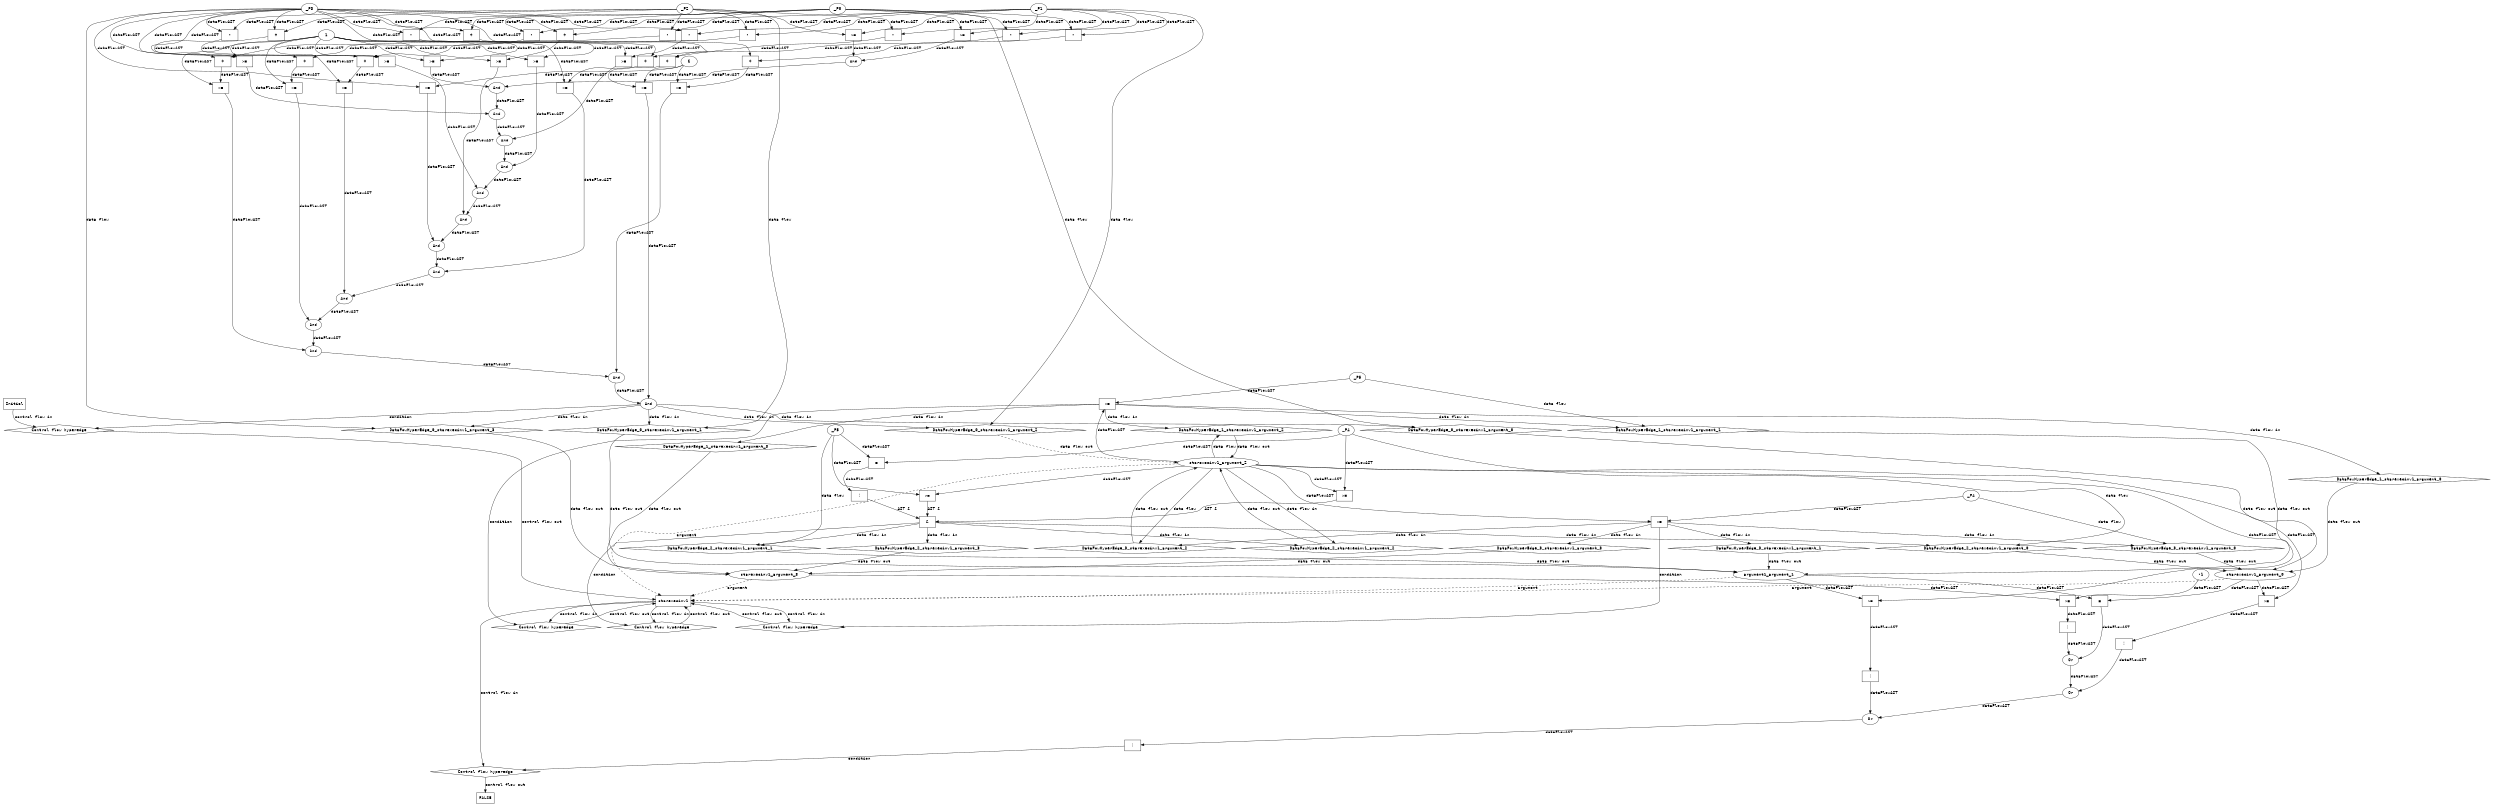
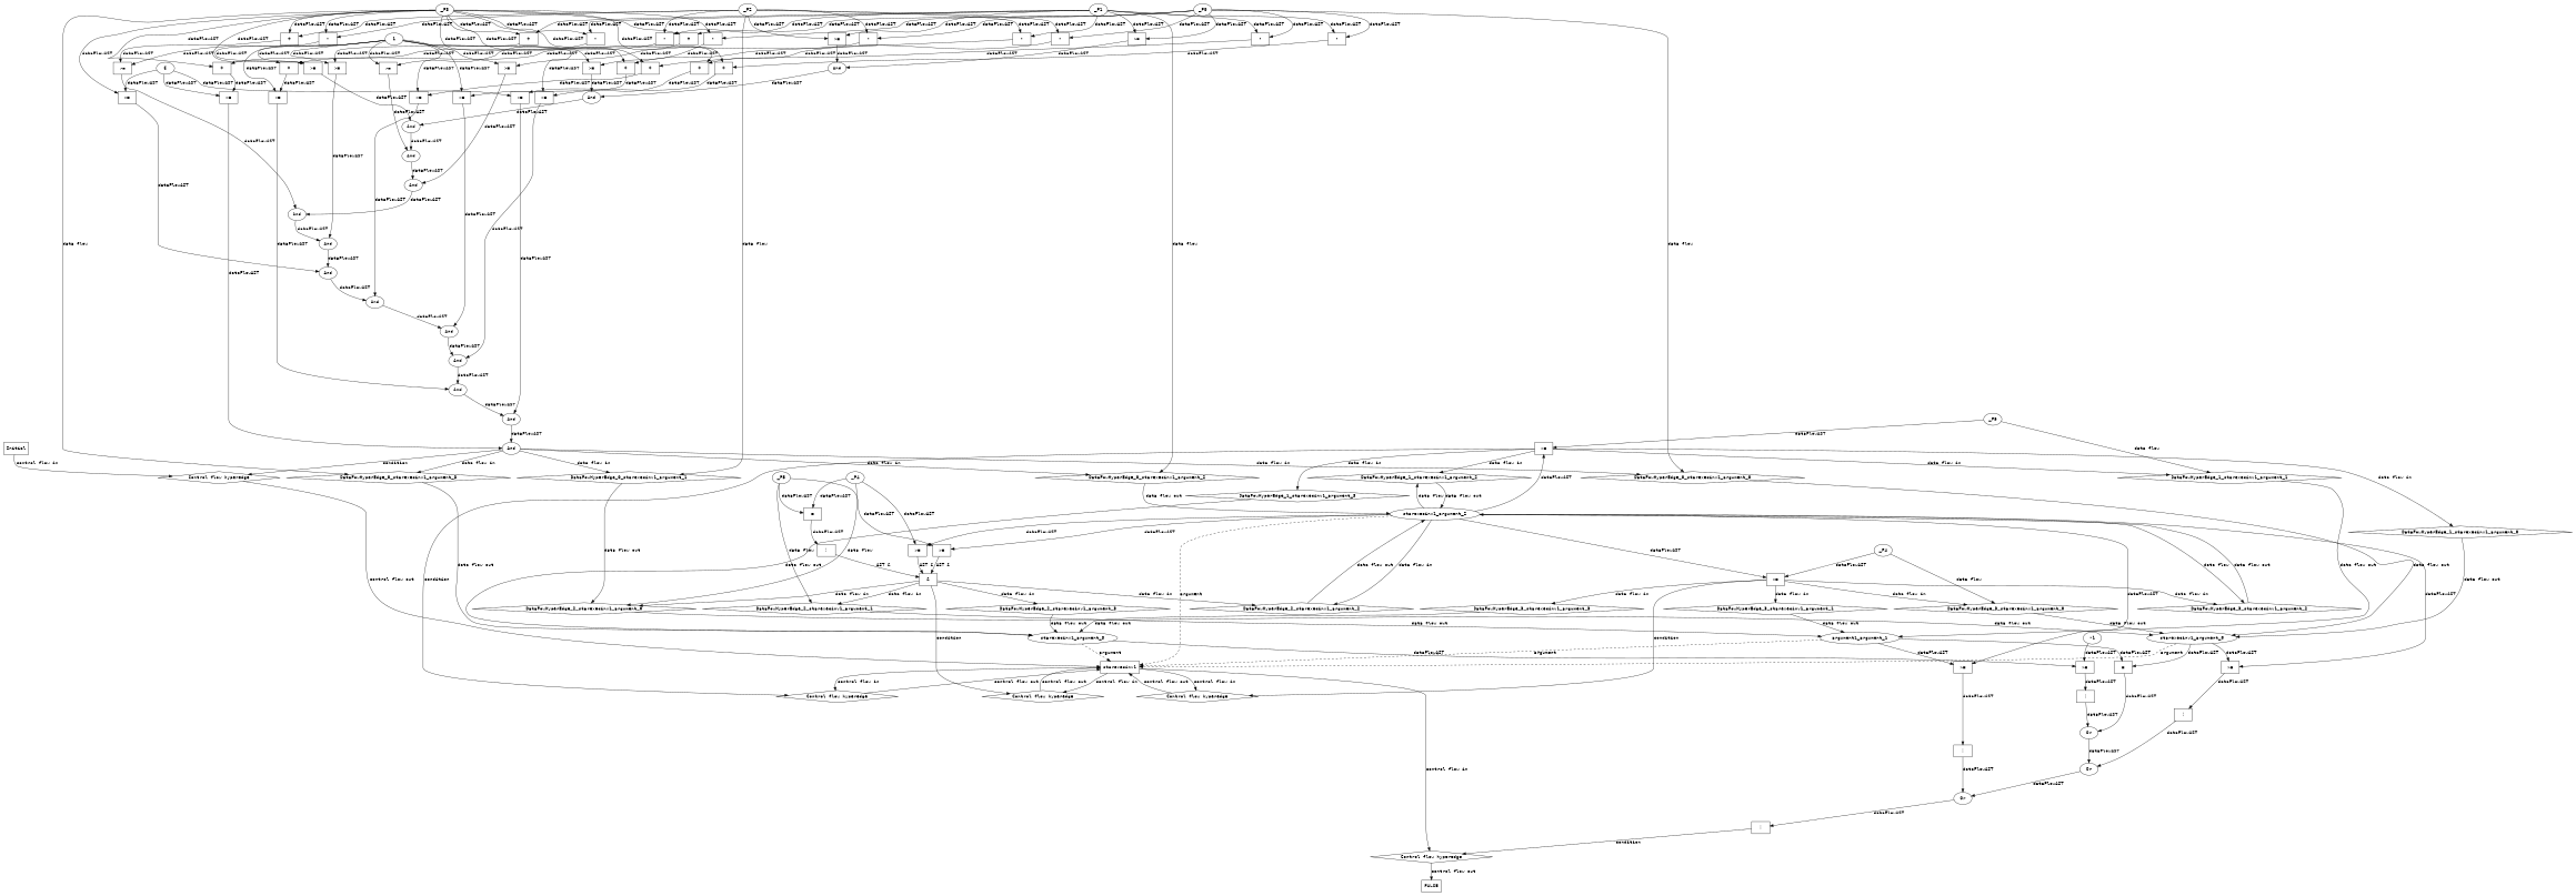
  digraph {
    fontname="DejaVu Sans Mono"
    node [fontname="DejaVu Sans Mono" shape=rect]
    edge [fontname="DejaVu Sans Mono"]
    n1 [label=starexecinv1 nodeName=starexecinv1]
    n2 [label="Control flow hyperedge" nodeName=ControlFowHyperEdge_1 shape=diamond]
    n3 [label="Control flow hyperedge" nodeName=ControlFowHyperEdge_2 shape=diamond]
    n4 [label="Control flow hyperedge" nodeName=ControlFowHyperEdge_3 shape=diamond]
    n5 [label="Control flow hyperedge" nodeName=ControlFowHyperEdge_4 shape=diamond]
    n6 [label=FALSE nodeName=FALSE]
    n7 [label=Initial nodeName=Initial]
    n8 [label="Control flow hyperedge" nodeName=ControlFowHyperEdge_0 shape=diamond]
    n9 [label=starexecinv1_argument_0 nodeName=argument0 shape=oval]
    n10 [label="=" nodeName=xxxFALSE___starexecinv1_4xxxguard_0_node_4]
    n11 [label=">=" nodeName=xxxFALSE___starexecinv1_4xxxguard_0_node_12]
    n12 [label=Or nodeName=xxxFALSE___starexecinv1_4xxxguard_0_node_3 shape=""]
    n13 [label="!" nodeName=xxxFALSE___starexecinv1_4xxxguard_0_node_11]
    n14 [label=argument1_argument_1 nodeName=argument1 shape=oval]
    n15 [label=">=" nodeName=xxxFALSE___starexecinv1_4xxxguard_0_node_16]
    n16 [label="!" nodeName=xxxFALSE___starexecinv1_4xxxguard_0_node_15]
    n17 [label=starexecinv1_argument_2 nodeName=argument2 shape=oval]
    n18 [label=">=" nodeName=xxxstarexecinv1___starexecinv1_1xxxguard_0_node_0]
    n19 [label=DataFowHyperEdge_1_starexecinv1_argument_2 nodeName=DataFowHyperEdge_1_starexecinv1_argument_2 shape=diamond]
    n20 [label=">=" nodeName=xxxstarexecinv1___starexecinv1_2xxxguard1_node_0]
    n21 [label=">=" nodeName=xxxstarexecinv1___starexecinv1_2xxxguard2_node_0]
    n22 [label=">=" nodeName=xxxstarexecinv1___starexecinv1_3xxxguard_0_node_0]
    n23 [label=DataFowHyperEdge_3_starexecinv1_argument_2 nodeName=DataFowHyperEdge_3_starexecinv1_argument_2 shape=diamond]
    n24 [label=DataFowHyperEdge_2_starexecinv1_argument_2 nodeName=DataFowHyperEdge_2_starexecinv1_argument_2 shape=diamond]
    n25 [label=DataFowHyperEdge_1_starexecinv1_argument_1 nodeName=DataFowHyperEdge_1_starexecinv1_argument_1 shape=diamond]
    n26 [label=DataFowHyperEdge_1_starexecinv1_argument_0 nodeName=DataFowHyperEdge_1_starexecinv1_argument_0 shape=diamond]
    n27 [label=DataFowHyperEdge_1_starexecinv1_argument_3 nodeName=DataFowHyperEdge_1_starexecinv1_argument_3 shape=diamond]
    n28 [label="&" nodeName=xxxstarexecinv1___starexecinv1_2xxx_and]
    n29 [label=DataFowHyperEdge_3_starexecinv1_argument_0 nodeName=DataFowHyperEdge_3_starexecinv1_argument_0 shape=diamond]
    n30 [label=DataFowHyperEdge_3_starexecinv1_argument_1 nodeName=DataFowHyperEdge_3_starexecinv1_argument_1 shape=diamond]
    n31 [label=DataFowHyperEdge_3_starexecinv1_argument_3 nodeName=DataFowHyperEdge_3_starexecinv1_argument_3 shape=diamond]
    n32 [label=starexecinv1_argument_3 nodeName=argument3 shape=oval]
    n33 [label=">=" nodeName=xxxFALSE___starexecinv1_4xxxguard_0_node_8]
    n34 [label="!" nodeName=xxxFALSE___starexecinv1_4xxxguard_0_node_7]
    n35 [label=And nodeName=xxxstarexecinv1___Initial_0xxxguard_0_node_0 shape=""]
    n36 [label=DataFowHyperEdge_0_starexecinv1_argument_0 nodeName=DataFowHyperEdge_0_starexecinv1_argument_0 shape=diamond]
    n37 [label=DataFowHyperEdge_0_starexecinv1_argument_1 nodeName=DataFowHyperEdge_0_starexecinv1_argument_1 shape=diamond]
    n38 [label=DataFowHyperEdge_0_starexecinv1_argument_2 nodeName=DataFowHyperEdge_0_starexecinv1_argument_2 shape=diamond]
    n39 [label=DataFowHyperEdge_0_starexecinv1_argument_3 nodeName=DataFowHyperEdge_0_starexecinv1_argument_3 shape=diamond]
    n40 [label=And nodeName=xxxstarexecinv1___Initial_0xxxguard_0_node_1 shape=""]
    n41 [label=And nodeName=xxxstarexecinv1___Initial_0xxxguard_0_node_2 shape=""]
    n42 [label=And nodeName=xxxstarexecinv1___Initial_0xxxguard_0_node_3 shape=""]
    n43 [label=And nodeName=xxxstarexecinv1___Initial_0xxxguard_0_node_4 shape=""]
    n44 [label=And nodeName=xxxstarexecinv1___Initial_0xxxguard_0_node_5 shape=""]
    n45 [label=And nodeName=xxxstarexecinv1___Initial_0xxxguard_0_node_6 shape=""]
    n46 [label=And nodeName=xxxstarexecinv1___Initial_0xxxguard_0_node_7 shape=""]
    n47 [label=And nodeName=xxxstarexecinv1___Initial_0xxxguard_0_node_8 shape=""]
    n48 [label=And nodeName=xxxstarexecinv1___Initial_0xxxguard_0_node_9 shape=""]
    n49 [label=And nodeName=xxxstarexecinv1___Initial_0xxxguard_0_node_10 shape=""]
    n50 [label=And nodeName=xxxstarexecinv1___Initial_0xxxguard_0_node_11 shape=""]
    n51 [label=And nodeName=xxxstarexecinv1___Initial_0xxxguard_0_node_12 shape=""]
    n52 [label=And nodeName=xxxstarexecinv1___Initial_0xxxguard_0_node_13 shape=""]
    n53 [label=">=" nodeName=xxxstarexecinv1___Initial_0xxxguard_0_node_14]
    n54 [label=">=" nodeName=xxxstarexecinv1___Initial_0xxxguard_0_node_17]
    n55 [label=">=" nodeName=xxxstarexecinv1___Initial_0xxxguard_0_node_20]
    n56 [label="-" nodeName=xxxstarexecinv1___Initial_0xxxguard_0_node_21]
    n57 [label=1 nodeName=xxxstarexecinv1___Initial_0xxxguard_0_node_24 shape=""]
    n58 [label=">=" nodeName=xxxstarexecinv1___Initial_0xxxguard_0_node_25]
    n59 [label=">=" nodeName=xxxstarexecinv1___Initial_0xxxguard_0_node_30]
    n60 [label=">=" nodeName=xxxstarexecinv1___Initial_0xxxguard_0_node_35]
    n61 [label=">=" nodeName=xxxstarexecinv1___Initial_0xxxguard_0_node_40]
    n62 [label=">=" nodeName=xxxstarexecinv1___Initial_0xxxguard_0_node_45]
    n63 [label=">=" nodeName=xxxstarexecinv1___Initial_0xxxguard_0_node_53]
    n64 [label=">=" nodeName=xxxstarexecinv1___Initial_0xxxguard_0_node_60]
    n65 [label=">=" nodeName=xxxstarexecinv1___Initial_0xxxguard_0_node_67]
    n66 [label=">=" nodeName=xxxstarexecinv1___Initial_0xxxguard_0_node_74]
    n67 [label="-" nodeName=xxxstarexecinv1___Initial_0xxxguard_0_node_26]
    n68 [label="-" nodeName=xxxstarexecinv1___Initial_0xxxguard_0_node_31]
    n69 [label="+" nodeName=xxxstarexecinv1___Initial_0xxxguard_0_node_36]
    n70 [label="+" nodeName=xxxstarexecinv1___Initial_0xxxguard_0_node_41]
    n71 [label="+" nodeName=xxxstarexecinv1___Initial_0xxxguard_0_node_46]
    n72 [label=">=" nodeName=xxxstarexecinv1___Initial_0xxxguard_0_node_50]
    n73 [label=6 nodeName=xxxstarexecinv1___Initial_0xxxguard_0_node_52 shape=""]
    n74 [label=">=" nodeName=xxxstarexecinv1___Initial_0xxxguard_0_node_81]
    n75 [label=">=" nodeName=xxxstarexecinv1___Initial_0xxxguard_0_node_88]
    n76 [label="+" nodeName=xxxstarexecinv1___Initial_0xxxguard_0_node_54]
    n77 [label="-" nodeName=xxxstarexecinv1___Initial_0xxxguard_0_node_56]
    n78 [label="+" nodeName=xxxstarexecinv1___Initial_0xxxguard_0_node_61]
    n79 [label="-" nodeName=xxxstarexecinv1___Initial_0xxxguard_0_node_63]
    n80 [label="+" nodeName=xxxstarexecinv1___Initial_0xxxguard_0_node_68]
    n81 [label="-" nodeName=xxxstarexecinv1___Initial_0xxxguard_0_node_70]
    n82 [label="+" nodeName=xxxstarexecinv1___Initial_0xxxguard_0_node_75]
    n83 [label="-" nodeName=xxxstarexecinv1___Initial_0xxxguard_0_node_77]
    n84 [label="+" nodeName=xxxstarexecinv1___Initial_0xxxguard_0_node_82]
    n85 [label="-" nodeName=xxxstarexecinv1___Initial_0xxxguard_0_node_84]
    n86 [label="+" nodeName=xxxstarexecinv1___Initial_0xxxguard_0_node_89]
    n87 [label="-" nodeName=xxxstarexecinv1___Initial_0xxxguard_0_node_91]
    n88 [label=_P1 nodeName=xxxstarexecinv1___Initial_0xxxdataFlow2_node_0 shape=""]
    n89 [label=_P0 nodeName=xxxstarexecinv1___Initial_0xxxdataFlow_0_node_0 shape=""]
    n90 [label=_P2 nodeName=xxxstarexecinv1___Initial_0xxxdataFlow1_node_0 shape=""]
    n91 [label=_P3 nodeName=xxxstarexecinv1___Initial_0xxxdataFlow3_node_0 shape=""]
    n92 [label=_P5 nodeName=xxxstarexecinv1___starexecinv1_1xxxdataFlow_0_node_0 shape=""]
    n93 [label=DataFowHyperEdge_2_starexecinv1_argument_0 nodeName=DataFowHyperEdge_2_starexecinv1_argument_0 shape=diamond]
    n94 [label=DataFowHyperEdge_2_starexecinv1_argument_1 nodeName=DataFowHyperEdge_2_starexecinv1_argument_1 shape=diamond]
    n95 [label=DataFowHyperEdge_2_starexecinv1_argument_3 nodeName=DataFowHyperEdge_2_starexecinv1_argument_3 shape=diamond]
    n96 [label="!" nodeName=xxxstarexecinv1___starexecinv1_2xxxguard_0_node_0]
    n97 [label="=" nodeName=xxxstarexecinv1___starexecinv1_2xxxguard_0_node_1]
    n98 [label=_P5 nodeName=xxxstarexecinv1___starexecinv1_2xxxdataFlow1_node_0 shape=""]
    n99 [label=_P4 nodeName=xxxstarexecinv1___starexecinv1_2xxxdataFlow_0_node_0 shape=""]
    n100 [label=_P4 nodeName=xxxstarexecinv1___starexecinv1_3xxxdataFlow_0_node_0 shape=""]
    n101 [label="!" nodeName=xxxFALSE___starexecinv1_4xxxguard_0_node_0]
    n102 [label=Or nodeName=xxxFALSE___starexecinv1_4xxxguard_0_node_1 shape=""]
    n103 [label=Or nodeName=xxxFALSE___starexecinv1_4xxxguard_0_node_2 shape=""]
    n104 [label=-1 nodeName=xxxFALSE___starexecinv1_4xxxguard_0_node_9 shape=""]
    n1 -> n2 [label="control flow in"]
    n1 -> n3 [label="control flow in"]
    n1 -> n4 [label="control flow in"]
    n1 -> n5 [label="control flow in"]
    n2 -> n1 [label="control flow out"]
    n3 -> n1 [label="control flow out"]
    n4 -> n1 [label="control flow out"]
    n5 -> n6 [label="control flow out"]
    n7 -> n8 [label="control flow in"]
    n8 -> n1 [label="control flow out"]
    n9 -> n1 [label=argument style=dashed]
    n9 -> n10 [label=dataFlowAST]
    n9 -> n11 [label=dataFlowAST]
    n10 -> n12 [label=dataFlowAST]
    n11 -> n13 [label=dataFlowAST]
    n12 -> n103 [label=dataFlowAST]
    n13 -> n103 [label=dataFlowAST]
    n14 -> n1 [label=argument style=dashed]
    n14 -> n10 [label=dataFlowAST]
    n14 -> n15 [label=dataFlowAST]
    n15 -> n16 [label=dataFlowAST]
    n16 -> n102 [label=dataFlowAST]
    n17 -> n1 [label=argument style=dashed]
    n17 -> n11 [label=dataFlowAST]
    n17 -> n15 [label=dataFlowAST]
    n17 -> n18 [label=dataFlowAST]
    n17 -> n19 [label="data flow"]
    n17 -> n20 [label=dataFlowAST]
    n17 -> n21 [label=dataFlowAST]
    n17 -> n22 [label=dataFlowAST]
    n17 -> n23 [label="data flow"]
    n17 -> n24 [label="data flow in"]
    n18 -> n2 [label=condition]
    n18 -> n19 [label="data flow in"]
    n18 -> n25 [label="data flow in"]
    n18 -> n26 [label="data flow in"]
    n18 -> n27 [label="data flow in"]
    n19 -> n17 [label="data flow out"]
    n20 -> n28 [label="AST &"]
    n21 -> n28 [label="AST &"]
    n22 -> n4 [label=condition]
    n22 -> n23 [label="data flow in"]
    n22 -> n29 [label="data flow in"]
    n22 -> n30 [label="data flow in"]
    n22 -> n31 [label="data flow in"]
    n23 -> n17 [label="data flow out"]
    n24 -> n17 [label="data flow out"]
    n25 -> n14 [label="data flow out"]
    n26 -> n9 [label="data flow out"]
    n27 -> n32 [label="data flow out"]
    n28 -> n3 [label=condition]
    n28 -> n24 [label="data flow in"]
    n28 -> n93 [label="data flow in"]
    n28 -> n94 [label="data flow in"]
    n28 -> n95 [label="data flow in"]
    n29 -> n9 [label="data flow out"]
    n30 -> n14 [label="data flow out"]
    n31 -> n32 [label="data flow out"]
    n32 -> n1 [label=argument style=dashed]
    n32 -> n33 [label=dataFlowAST]
    n33 -> n34 [label=dataFlowAST]
    n34 -> n12 [label=dataFlowAST]
    n35 -> n8 [label=condition]
    n35 -> n36 [label="data flow in"]
    n35 -> n37 [label="data flow in"]
    n35 -> n38 [label="data flow in"]
    n35 -> n39 [label="data flow in"]
    n36 -> n9 [label="data flow out"]
-   n37 -> n14 [label="data flow out"]
-   n38 -> n17 [label="data flow out" style=dashed]
+   n37 -> n93 [label="data flow out"]
+   n38 -> n17 [label="data flow out"]
    n39 -> n32 [label="data flow out"]
    n40 -> n35 [label=dataFlowAST]
    n41 -> n40 [label=dataFlowAST]
    n42 -> n41 [label=dataFlowAST]
    n43 -> n42 [label=dataFlowAST]
    n44 -> n43 [label=dataFlowAST]
    n45 -> n44 [label=dataFlowAST]
    n46 -> n45 [label=dataFlowAST]
    n47 -> n46 [label=dataFlowAST]
    n48 -> n47 [label=dataFlowAST]
    n49 -> n48 [label=dataFlowAST]
    n50 -> n49 [label=dataFlowAST]
    n51 -> n50 [label=dataFlowAST]
    n52 -> n51 [label=dataFlowAST]
    n53 -> n52 [label=dataFlowAST]
    n54 -> n52 [label=dataFlowAST]
    n55 -> n51 [label=dataFlowAST]
    n56 -> n55 [label=dataFlowAST]
    n57 -> n55 [label=dataFlowAST]
    n57 -> n58 [label=dataFlowAST]
    n57 -> n59 [label=dataFlowAST]
    n57 -> n60 [label=dataFlowAST]
    n57 -> n61 [label=dataFlowAST]
    n57 -> n62 [label=dataFlowAST]
    n57 -> n63 [label=dataFlowAST]
    n57 -> n64 [label=dataFlowAST]
    n57 -> n65 [label=dataFlowAST]
    n57 -> n66 [label=dataFlowAST]
    n58 -> n50 [label=dataFlowAST]
    n59 -> n49 [label=dataFlowAST]
    n60 -> n48 [label=dataFlowAST]
    n61 -> n47 [label=dataFlowAST]
    n62 -> n46 [label=dataFlowAST]
    n63 -> n44 [label=dataFlowAST]
    n64 -> n43 [label=dataFlowAST]
    n65 -> n42 [label=dataFlowAST]
    n66 -> n41 [label=dataFlowAST]
    n67 -> n58 [label=dataFlowAST]
    n68 -> n59 [label=dataFlowAST]
    n69 -> n60 [label=dataFlowAST]
    n70 -> n61 [label=dataFlowAST]
    n71 -> n62 [label=dataFlowAST]
    n72 -> n45 [label=dataFlowAST]
    n73 -> n72 [label=dataFlowAST]
    n73 -> n74 [label=dataFlowAST]
    n73 -> n75 [label=dataFlowAST]
    n74 -> n40 [label=dataFlowAST]
    n75 -> n35 [label=dataFlowAST]
    n76 -> n63 [label=dataFlowAST]
    n77 -> n76 [label=dataFlowAST]
    n78 -> n64 [label=dataFlowAST]
    n79 -> n78 [label=dataFlowAST]
    n80 -> n65 [label=dataFlowAST]
    n81 -> n80 [label=dataFlowAST]
    n82 -> n66 [label=dataFlowAST]
    n83 -> n82 [label=dataFlowAST]
    n84 -> n74 [label=dataFlowAST]
    n85 -> n84 [label=dataFlowAST]
    n86 -> n75 [label=dataFlowAST]
    n87 -> n86 [label=dataFlowAST]
    n88 -> n38 [label="data flow"]
    n88 -> n53 [label=dataFlowAST]
    n88 -> n54 [label=dataFlowAST]
    n88 -> n68 [label=dataFlowAST]
    n88 -> n71 [label=dataFlowAST]
    n88 -> n77 [label=dataFlowAST]
    n88 -> n79 [label=dataFlowAST]
    n88 -> n85 [label=dataFlowAST]
    n88 -> n87 [label=dataFlowAST]
    n89 -> n36 [label="data flow"]
    n89 -> n53 [label=dataFlowAST]
    n89 -> n56 [label=dataFlowAST]
    n89 -> n69 [label=dataFlowAST]
    n89 -> n77 [label=dataFlowAST]
    n89 -> n81 [label=dataFlowAST]
    n89 -> n83 [label=dataFlowAST]
    n89 -> n85 [label=dataFlowAST]
    n90 -> n37 [label="data flow"]
    n90 -> n54 [label=dataFlowAST]
    n90 -> n67 [label=dataFlowAST]
    n90 -> n70 [label=dataFlowAST]
    n90 -> n79 [label=dataFlowAST]
    n90 -> n81 [label=dataFlowAST]
    n90 -> n83 [label=dataFlowAST]
    n90 -> n87 [label=dataFlowAST]
    n91 -> n39 [label="data flow"]
    n91 -> n56 [label=dataFlowAST]
    n91 -> n67 [label=dataFlowAST]
    n91 -> n68 [label=dataFlowAST]
    n91 -> n69 [label=dataFlowAST]
    n91 -> n70 [label=dataFlowAST]
    n91 -> n71 [label=dataFlowAST]
    n91 -> n72 [label=dataFlowAST]
    n91 -> n76 [label=dataFlowAST]
    n91 -> n78 [label=dataFlowAST]
    n91 -> n80 [label=dataFlowAST]
    n91 -> n82 [label=dataFlowAST]
    n91 -> n84 [label=dataFlowAST]
    n91 -> n86 [label=dataFlowAST]
    n92 -> n18 [label=dataFlowAST]
    n92 -> n25 [label="data flow"]
    n93 -> n9 [label="data flow out"]
    n94 -> n14 [label="data flow out"]
    n95 -> n32 [label="data flow out"]
    n96 -> n28 [label="AST &"]
    n97 -> n96 [label=dataFlowAST]
    n98 -> n20 [label=dataFlowAST]
    n98 -> n94 [label="data flow"]
    n98 -> n97 [label=dataFlowAST]
    n99 -> n21 [label=dataFlowAST]
    n99 -> n93 [label="data flow"]
    n99 -> n97 [label=dataFlowAST]
    n100 -> n22 [label=dataFlowAST]
    n100 -> n29 [label="data flow"]
    n101 -> n5 [label=condition]
    n102 -> n101 [label=dataFlowAST]
    n103 -> n102 [label=dataFlowAST]
    n104 -> n33 [label=dataFlowAST]
  }
